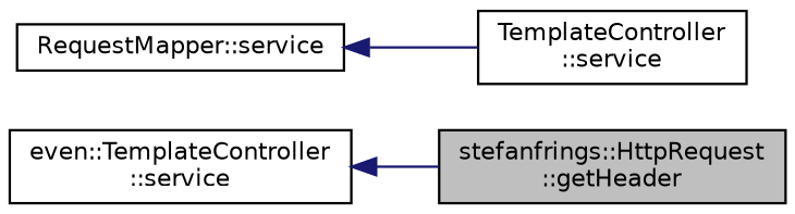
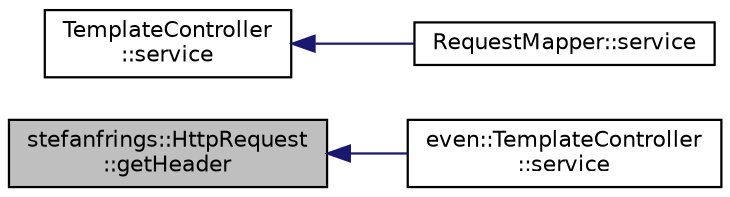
  digraph {
    rankdir=LR
    node [color=black fillcolor=white fontname=Helvetica fontsize=10 shape=record style=filled]
    edge [color=midnightblue dir=back fontname=Helvetica fontsize=10 labelfontname=Helvetica labelfontsize=10 style=solid]
    n1 [fillcolor=grey75 fontcolor=black height=0.2 label="stefanfrings::HttpRequest\l::getHeader" width=0.4]
    n2 [height=0.2 label="even::TemplateController\l::service" width=0.4]
    n3 [height=0.2 label="TemplateController\l::service" width=0.4]
    n4 [height=0.2 label="RequestMapper::service" width=0.4]
-   n2 -> n1
-   n4 -> n3
+   n1 -> n2
+   n3 -> n4
  }
